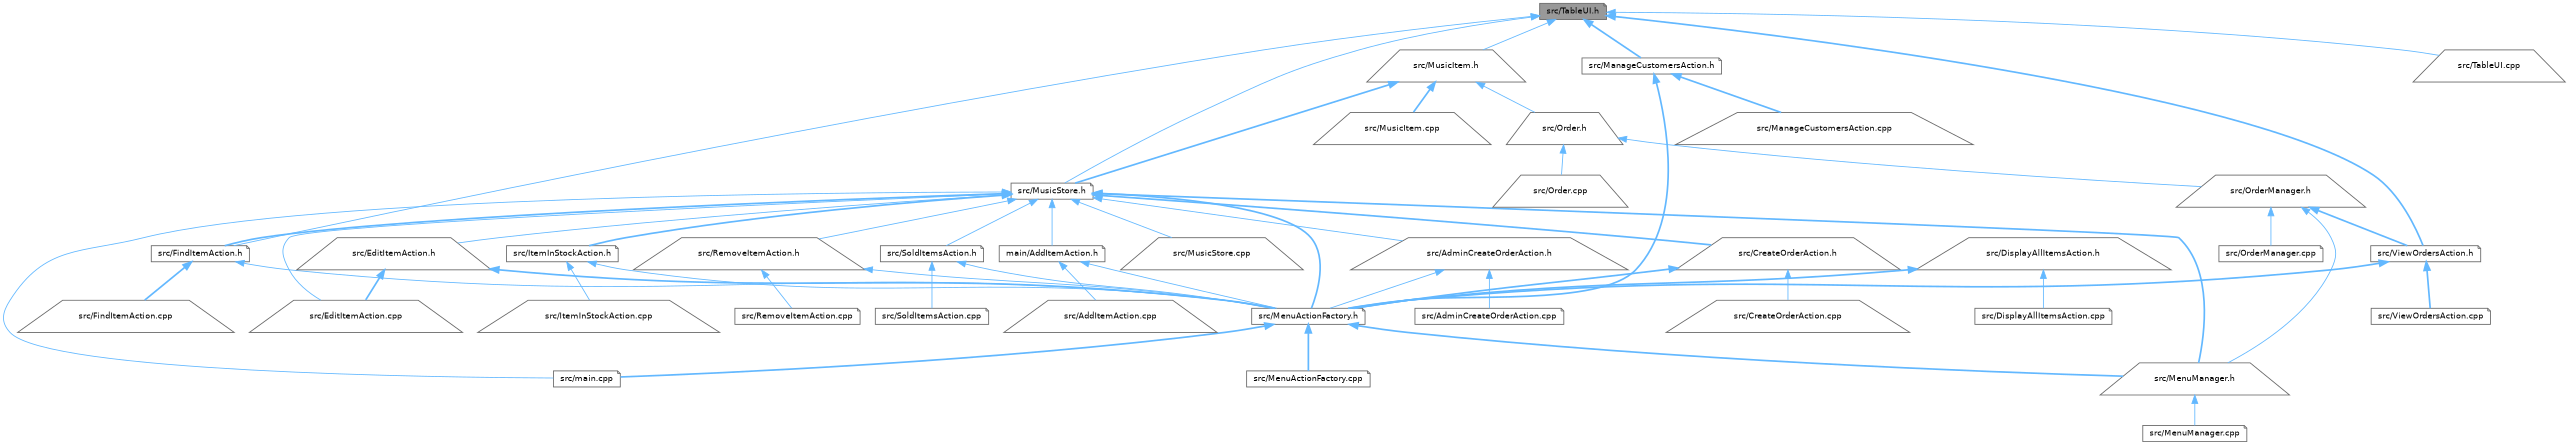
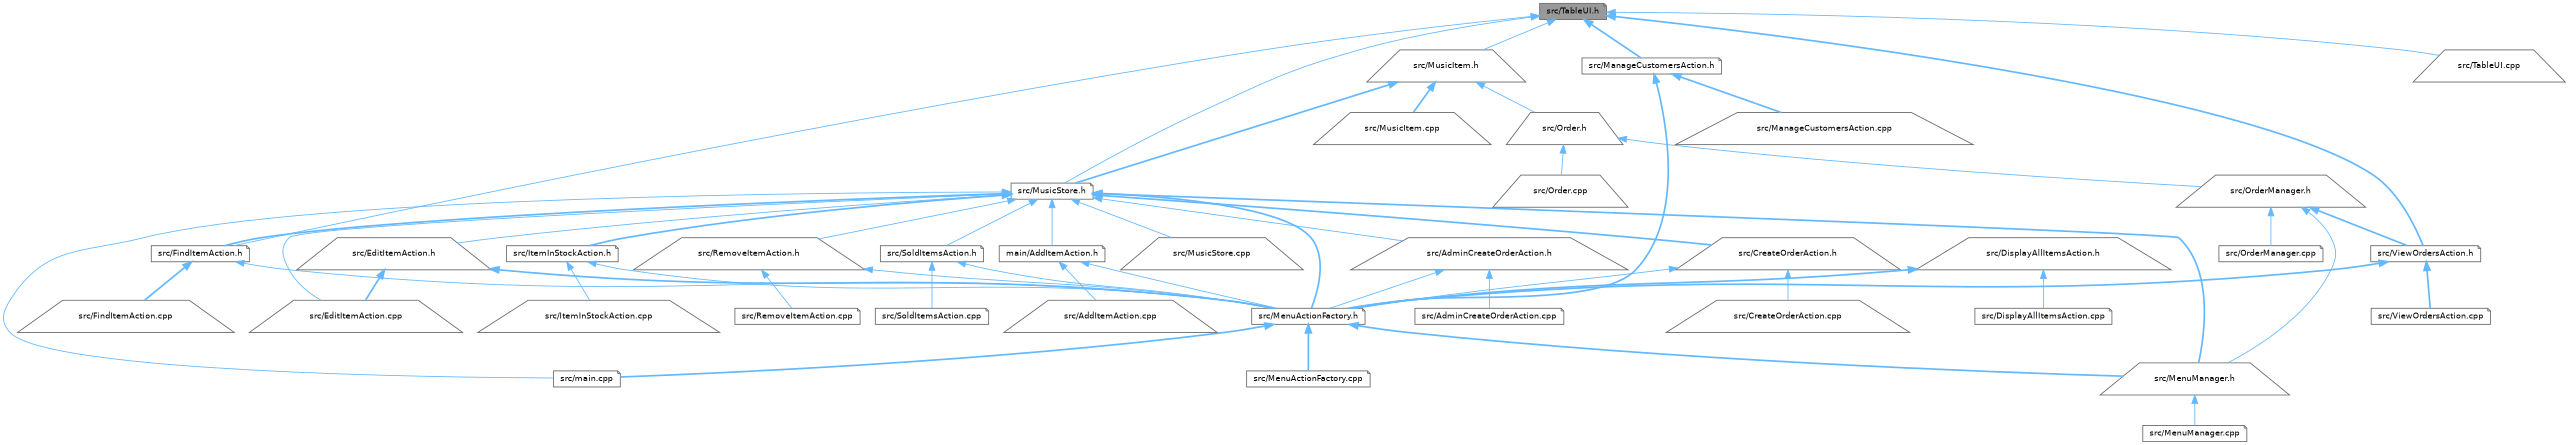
  digraph {
    node [color=grey40 fillcolor=white fontname=Helvetica fontsize=10 shape=trapezium style=filled]
    edge [color=steelblue1 dir=back fontname=Helvetica fontsize=10 labelfontname=Helvetica labelfontsize=10 style=solid]
    n1 [color=gray40 fillcolor=grey60 fontcolor=black height=0.2 label="src/TableUI.h" shape=note width=0.4]
    n2 [height=0.2 label="src/FindItemAction.h" shape=note width=0.4]
    n3 [height=0.2 label="src/ManageCustomersAction.h" shape=note width=0.4]
    n4 [height=0.2 label="src/MusicItem.h" width=0.4]
    n5 [height=0.2 label="src/MusicStore.h" shape=note width=0.4]
    n6 [height=0.2 label="src/ViewOrdersAction.h" shape=note width=0.4]
    n7 [height=0.2 label="src/TableUI.cpp" width=0.4]
    n8 [height=0.2 label="src/FindItemAction.cpp" width=0.4]
    n9 [height=0.2 label="src/MenuActionFactory.h" shape=note width=0.4]
    n10 [height=0.2 label="src/ManageCustomersAction.cpp" width=0.4]
    n11 [height=0.2 label="src/MusicItem.cpp" width=0.4]
    n12 [height=0.2 label="src/Order.h" width=0.4]
    n13 [height=0.2 label="src/MenuManager.h" width=0.4]
    n14 [height=0.2 label="src/main.cpp" shape=note width=0.4]
    n15 [height=0.2 label="main/AddItemAction.h" shape=note width=0.4]
    n16 [height=0.2 label="src/AdminCreateOrderAction.h" width=0.4]
    n17 [height=0.2 label="src/CreateOrderAction.h" width=0.4]
    n18 [height=0.2 label="src/EditItemAction.h" width=0.4]
    n19 [height=0.2 label="src/ItemInStockAction.h" shape=note width=0.4]
    n20 [height=0.2 label="src/MusicStore.cpp" width=0.4]
    n21 [height=0.2 label="src/RemoveItemAction.h" width=0.4]
    n22 [height=0.2 label="src/SoldItemsAction.h" shape=note width=0.4]
    n23 [height=0.2 label="src/EditItemAction.cpp" width=0.4]
    n24 [height=0.2 label="src/ViewOrdersAction.cpp" shape=note width=0.4]
    n25 [height=0.2 label="src/MenuActionFactory.cpp" shape=note width=0.4]
    n26 [height=0.2 label="src/MenuManager.cpp" shape=note width=0.4]
    n27 [height=0.2 label="src/Order.cpp" width=0.4]
    n28 [height=0.2 label="src/OrderManager.h" width=0.4]
    n29 [height=0.2 label="src/AddItemAction.cpp" width=0.4]
    n30 [height=0.2 label="src/AdminCreateOrderAction.cpp" shape=note width=0.4]
    n31 [height=0.2 label="src/CreateOrderAction.cpp" width=0.4]
    n32 [height=0.2 label="src/DisplayAllItemsAction.h" width=0.4]
    n33 [height=0.2 label="src/DisplayAllItemsAction.cpp" shape=note width=0.4]
    n34 [height=0.2 label="src/ItemInStockAction.cpp" width=0.4]
    n35 [height=0.2 label="src/RemoveItemAction.cpp" shape=note width=0.4]
    n36 [height=0.2 label="src/SoldItemsAction.cpp" shape=note width=0.4]
    n37 [height=0.2 label="src/OrderManager.cpp" shape=note width=0.4]
    n1 -> n2
    n1 -> n3 [style=bold]
    n1 -> n4
    n1 -> n5
    n1 -> n6 [style=bold]
    n1 -> n7
    n2 -> n8 [style=bold]
    n2 -> n9
    n3 -> n9 [style=bold]
    n3 -> n10 [style=bold]
    n4 -> n5 [style=bold]
    n4 -> n11 [style=bold]
    n4 -> n12
    n5 -> n2 [style=bold]
    n5 -> n9 [style=bold]
    n5 -> n13 [style=bold]
    n5 -> n14
    n5 -> n15
    n5 -> n16
    n5 -> n17 [style=bold]
    n5 -> n18
    n5 -> n19 [style=bold]
    n5 -> n20
    n5 -> n21
    n5 -> n22
    n5 -> n23
    n6 -> n9 [style=bold]
    n6 -> n24 [style=bold]
    n9 -> n13 [style=bold]
    n9 -> n14 [style=bold]
    n9 -> n25 [style=bold]
    n12 -> n27
    n12 -> n28
    n13 -> n26
    n15 -> n9
    n15 -> n29
    n16 -> n9
    n16 -> n30
-   n17 -> n9 [style=bold]
+   n17 -> n9
    n17 -> n31
    n18 -> n9 [style=bold]
    n18 -> n23 [style=bold]
    n19 -> n9
    n19 -> n34
    n21 -> n9
    n21 -> n35
    n22 -> n9
    n22 -> n36
    n28 -> n6 [style=bold]
    n28 -> n13
    n28 -> n37
    n32 -> n9 [style=bold]
    n32 -> n33
  }
